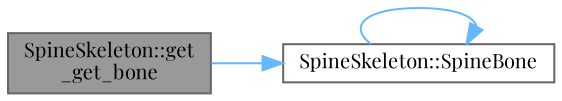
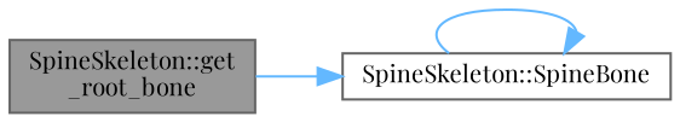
  digraph {
    rankdir=LR
    fontname="Playfair Display"
    node [fontname="Playfair Display" fontsize=10 shape=box style=filled]
    edge [color=steelblue1 fontname="Playfair Display" fontsize=10 labelfontname=Helvetica labelfontsize=10 style=solid]
-   n1 [color=gray40 fillcolor=grey60 fontcolor=black height=0.2 label="SpineSkeleton::get\l_get_bone" width=0.4]
+   n1 [color=gray40 fillcolor=grey60 fontcolor=black height=0.2 label="SpineSkeleton::get\l_root_bone" width=0.4]
    n2 [color=grey40 fillcolor=white height=0.2 label="SpineSkeleton::SpineBone" width=0.4]
    n1 -> n2
    n2 -> n2
  }
